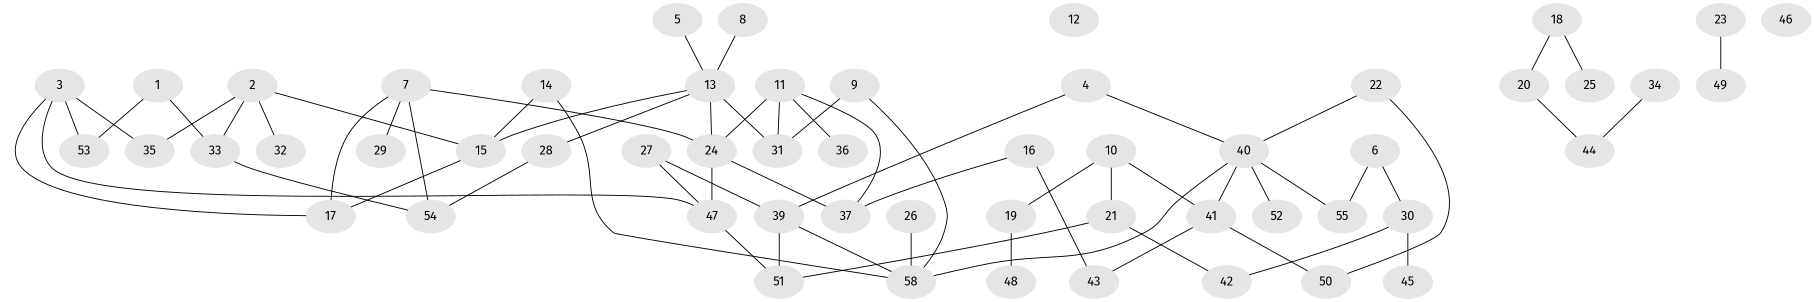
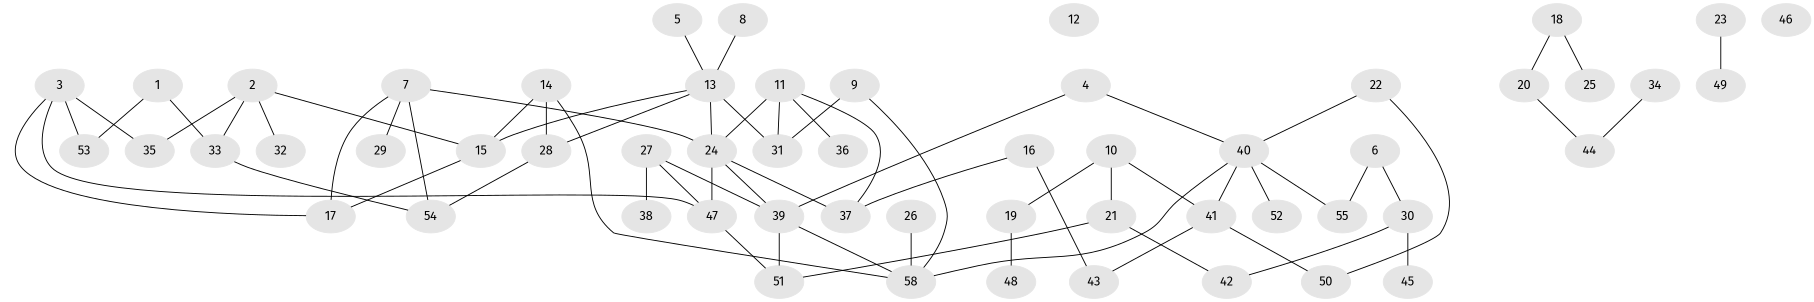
  graph {
    fontname="Fira Sans"
    node [color=gray90 fontname="Fira Sans" style=filled]
    edge [fontname="Fira Sans"]
    1
    33
    53
    54
    2
    15
    32
    35
    17
    3
    47
    51
    4
    39
    40
    n16 [label=58]
    55
    41
    52
    5
    13
    24
    31
    28
    6
    30
    42
    45
    7
    29
    37
    8
    9
    10
    19
    21
    48
    43
    50
    11
    36
    12
    14
    16
    18
    20
    25
    44
    22
    23
    49
    26
    27
+   38
    34
    46
    1 -- 33
    1 -- 53
    33 -- 54
    2 -- 33
    2 -- 15
    2 -- 32
    2 -- 35
    15 -- 17
    3 -- 53
    3 -- 35
    3 -- 17
    3 -- 47
    47 -- 51
    4 -- 39
    4 -- 40
    39 -- 51
    39 -- n16
    40 -- n16
    40 -- 55
    40 -- 41
    40 -- 52
    41 -- 43
    41 -- 50
    5 -- 13
    13 -- 15
    13 -- 24
    13 -- 31
    13 -- 28
    24 -- 47
+   24 -- 39
    24 -- 37
    28 -- 54
    6 -- 55
    6 -- 30
    30 -- 42
    30 -- 45
    7 -- 54
    7 -- 17
    7 -- 24
    7 -- 29
    8 -- 13
    9 -- n16
    9 -- 31
    10 -- 41
    10 -- 19
    10 -- 21
    19 -- 48
    21 -- 51
    21 -- 42
    11 -- 24
    11 -- 31
    11 -- 37
    11 -- 36
    14 -- 15
    14 -- n16
+   14 -- 28
    16 -- 37
    16 -- 43
    18 -- 20
    18 -- 25
    20 -- 44
    22 -- 40
    22 -- 50
    23 -- 49
    26 -- n16
    27 -- 47
    27 -- 39
+   27 -- 38
    34 -- 44
  }
